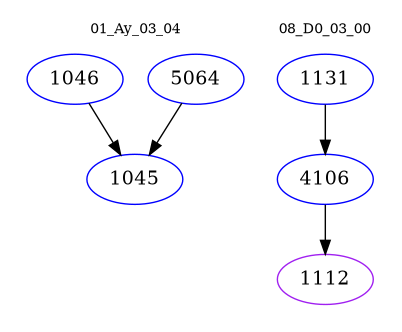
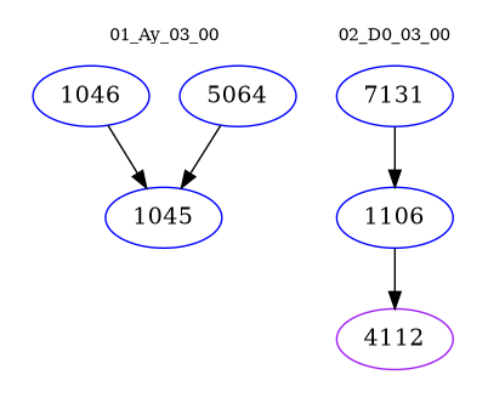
  digraph {
    node [color=blue]
    edge [color=black]
    n1 [label=5064]
    n2 [label=1045]
    n3 [label=1046]
-   n4 [label=1131]
-   n5 [label=4106]
-   n6 [color=purple label=1112]
+   n4 [label=7131]
+   n5 [label=1106]
+   n6 [color=purple label=4112]
    subgraph cluster_1 {
      color=white
      fontsize=10
-     label="01_Ay_03_04"
+     label="01_Ay_03_00"
      n1
      n2
      n3
    }
    subgraph cluster_2 {
      color=white
      fontsize=10
-     label="08_D0_03_00"
+     label="02_D0_03_00"
      n4
      n5
      n6
    }
    n1 -> n2
    n3 -> n2
    n4 -> n5
    n5 -> n6
  }
